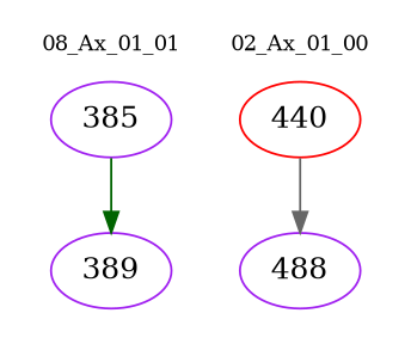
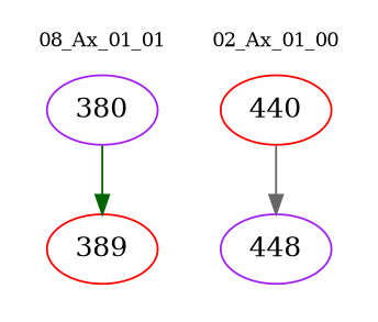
  digraph {
    node [color=purple]
-   n1 [label=385]
-   n2 [label=389]
+   n1 [label=380]
+   n2 [color=red label=389]
    n3 [color=red label=440]
-   n4 [label=488]
+   n4 [label=448]
    subgraph cluster_1 {
      color=white
      fontsize=10
      label="08_Ax_01_01"
      n1
      n2
    }
    subgraph cluster_2 {
      color=white
      fontsize=10
      label="02_Ax_01_00"
      n3
      n4
    }
    n1 -> n2 [color=darkgreen]
    n3 -> n4 [color=gray40]
  }
